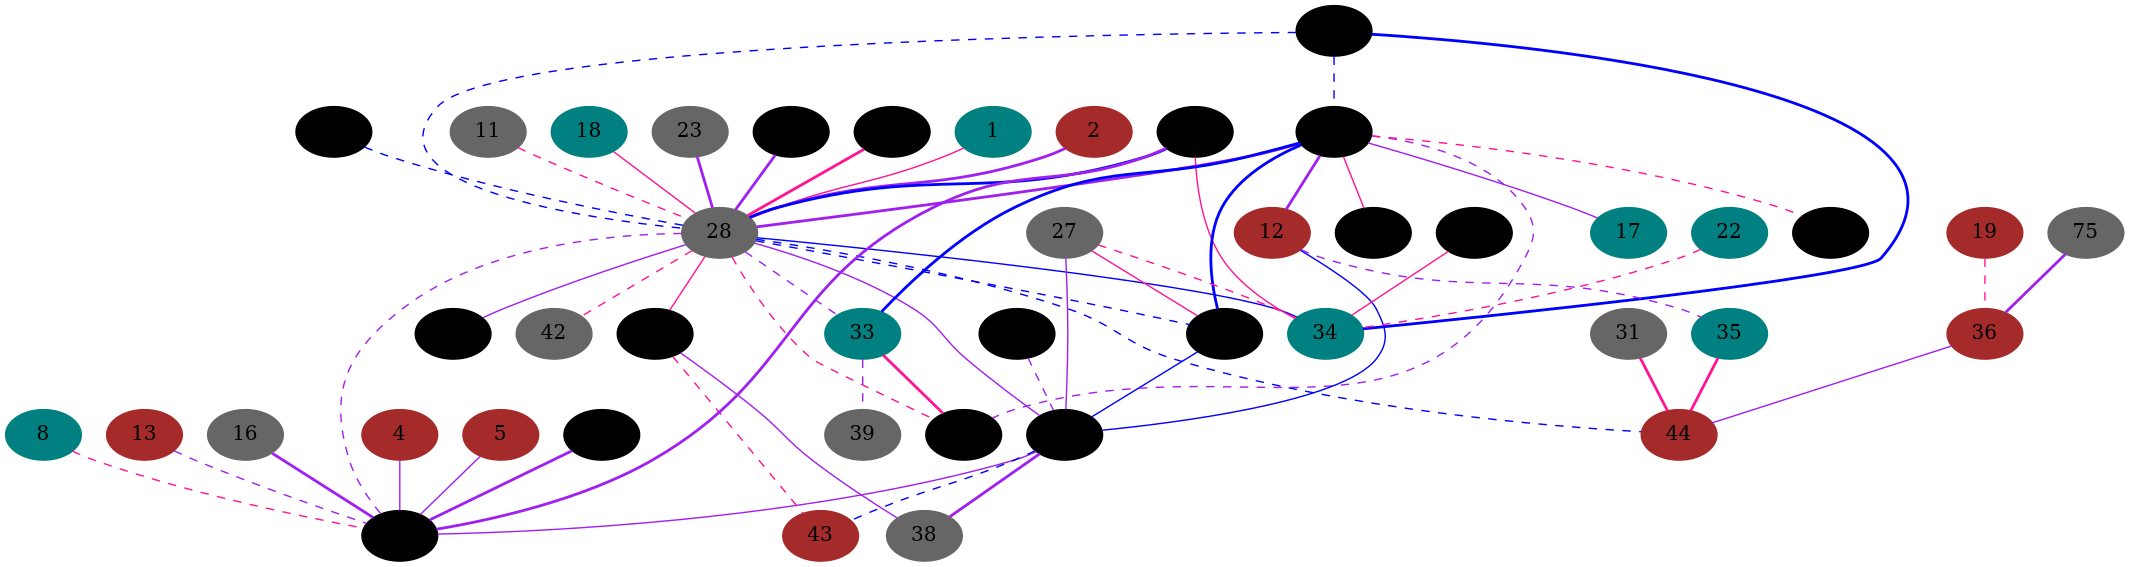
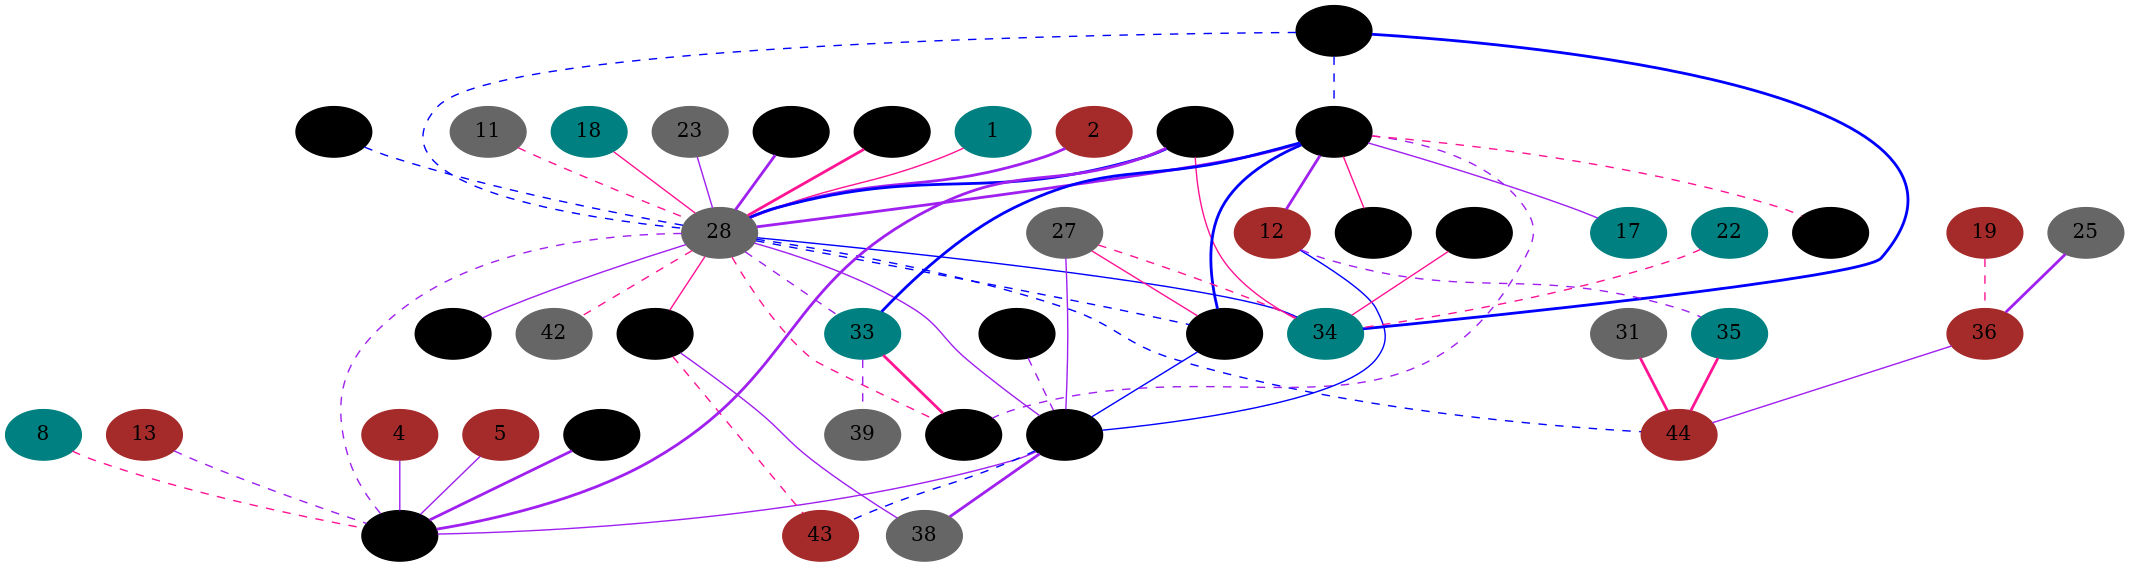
  graph {
    node [color=black style=filled]
    edge [color=purple style=dashed weight=1.0]
    1 [color=teal]
    28 [color=gray40]
    41
    34 [color=teal]
    32
    33 [color=teal]
    40
    37
    29
    30
    42 [color=gray40]
    44 [color=brown]
    2 [color=brown]
    3
    4 [color=brown]
    5 [color=brown]
    6
    7
    8 [color=teal]
    9
    10
    12 [color=brown]
    14
    17 [color=teal]
    20
    35 [color=teal]
    39 [color=gray40]
    11 [color=gray40]
    38 [color=gray40]
    43 [color=brown]
    13 [color=brown]
    15
-   16 [color=gray40]
    18 [color=teal]
    19 [color=brown]
    36 [color=brown]
    21
    22 [color=teal]
    23 [color=gray40]
    24
-   25 [color=gray40 label=75]
+   25 [color=gray40]
    26
    27 [color=gray40]
    31 [color=gray40]
    1 -- 28 [color=deeppink style=solid]
    28 -- 41
    28 -- 34 [color=blue style=solid]
    28 -- 32 [color=blue]
    28 -- 33
    28 -- 40 [color=deeppink]
    28 -- 37 [style=solid weight=2.0]
    28 -- 29 [style=solid]
    28 -- 30 [color=deeppink style=solid weight=2.0]
    28 -- 42 [color=deeppink]
    28 -- 44 [color=blue]
    32 -- 37 [color=blue style=solid]
    33 -- 40 [color=deeppink style=bold]
    33 -- 39
    37 -- 41 [style=solid]
    37 -- 38 [style=bold]
    37 -- 43 [color=blue]
    30 -- 38 [style=solid]
    30 -- 43 [color=deeppink]
    2 -- 28 [style=bold]
    3 -- 28 [color=blue]
    4 -- 41 [style=solid]
    5 -- 41 [style=solid]
    6 -- 28 [color=blue style=bold]
    6 -- 41 [style=bold]
    6 -- 34 [color=deeppink style=solid weight=2.0]
    7 -- 41 [style=bold]
    8 -- 41 [color=deeppink]
    9 -- 28 [color=blue]
    9 -- 34 [color=blue style=bold]
    9 -- 10 [color=blue]
    10 -- 28 [style=bold]
    10 -- 32 [color=blue style=bold]
    10 -- 33 [color=blue style=bold]
    10 -- 40
    10 -- 12 [style=bold]
    10 -- 14 [color=deeppink style=solid]
    10 -- 17 [style=solid]
    10 -- 20 [color=deeppink]
    12 -- 37 [color=blue style=solid]
    12 -- 35
    35 -- 44 [color=deeppink style=bold]
    11 -- 28 [color=deeppink]
    13 -- 41
    15 -- 34 [color=deeppink style=solid]
-   16 -- 41 [style=bold]
    18 -- 28 [color=deeppink style=solid]
    19 -- 36 [color=deeppink]
    36 -- 44 [style=solid]
    21 -- 37
    22 -- 34 [color=deeppink]
-   23 -- 28 [style=bold]
+   23 -- 28 [style=solid]
    24 -- 28 [style=bold]
    25 -- 36 [style=bold]
    26 -- 28 [color=deeppink style=bold]
    27 -- 34 [color=deeppink]
    27 -- 32 [color=deeppink style=solid]
    27 -- 37 [style=solid weight=2.0]
    31 -- 44 [color=deeppink style=bold]
  }
